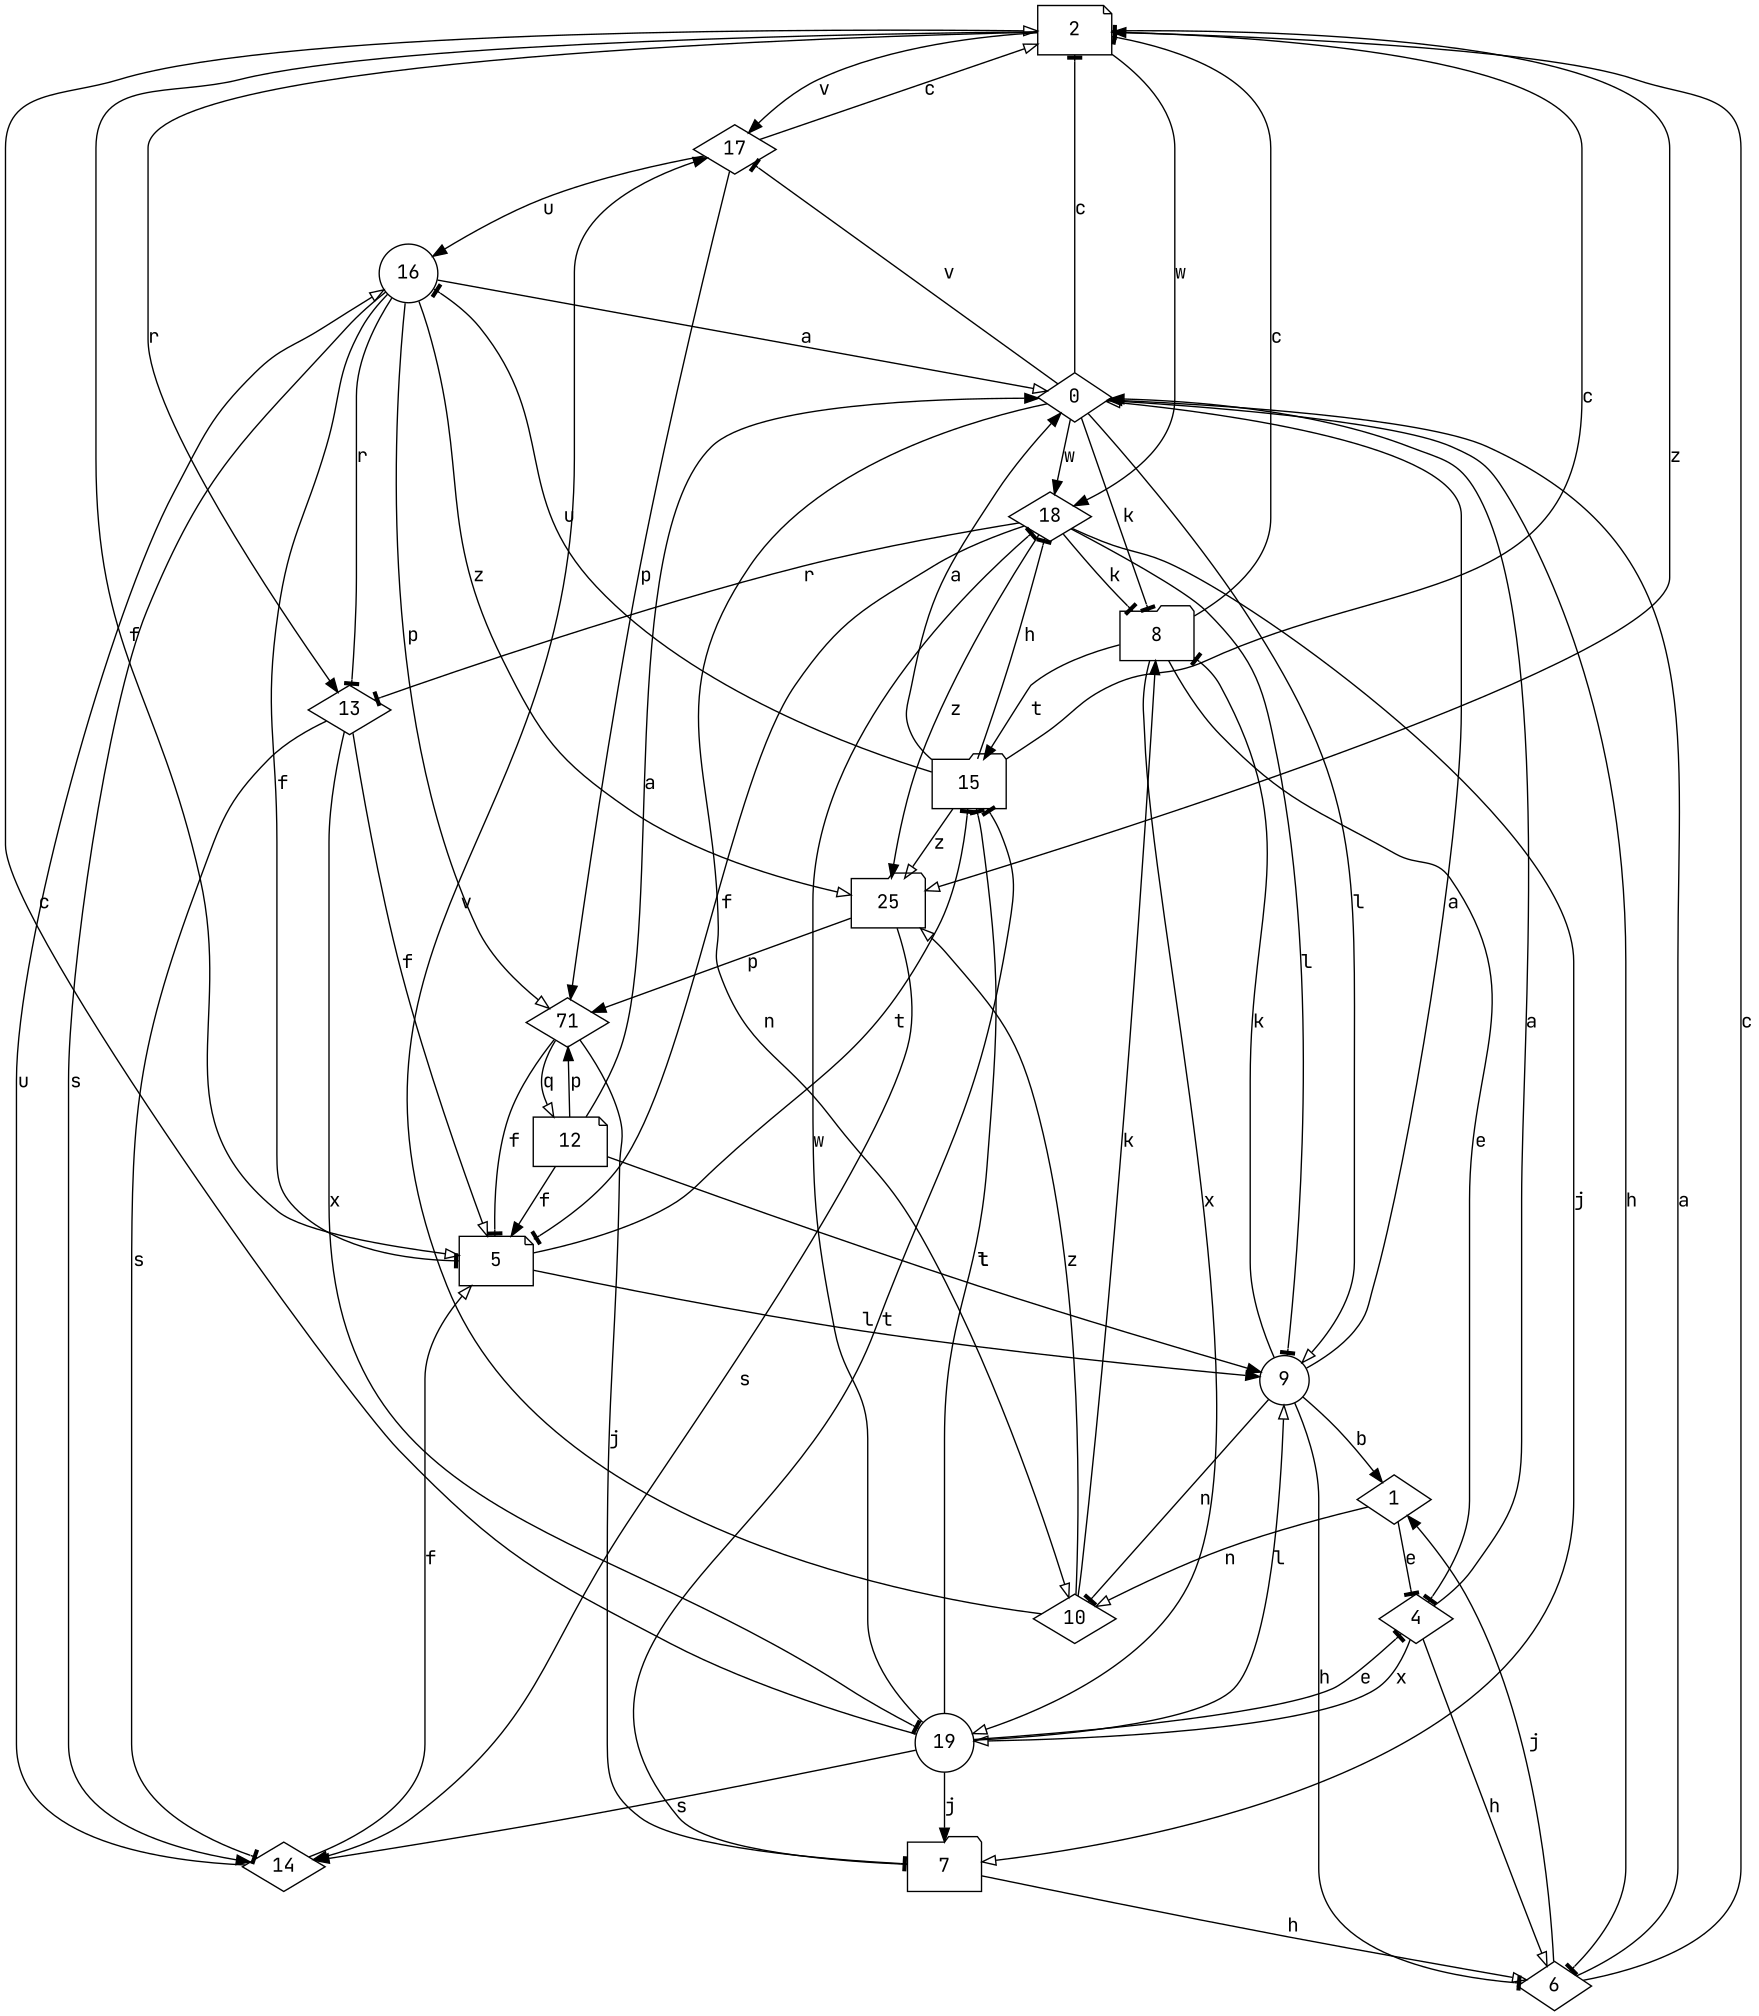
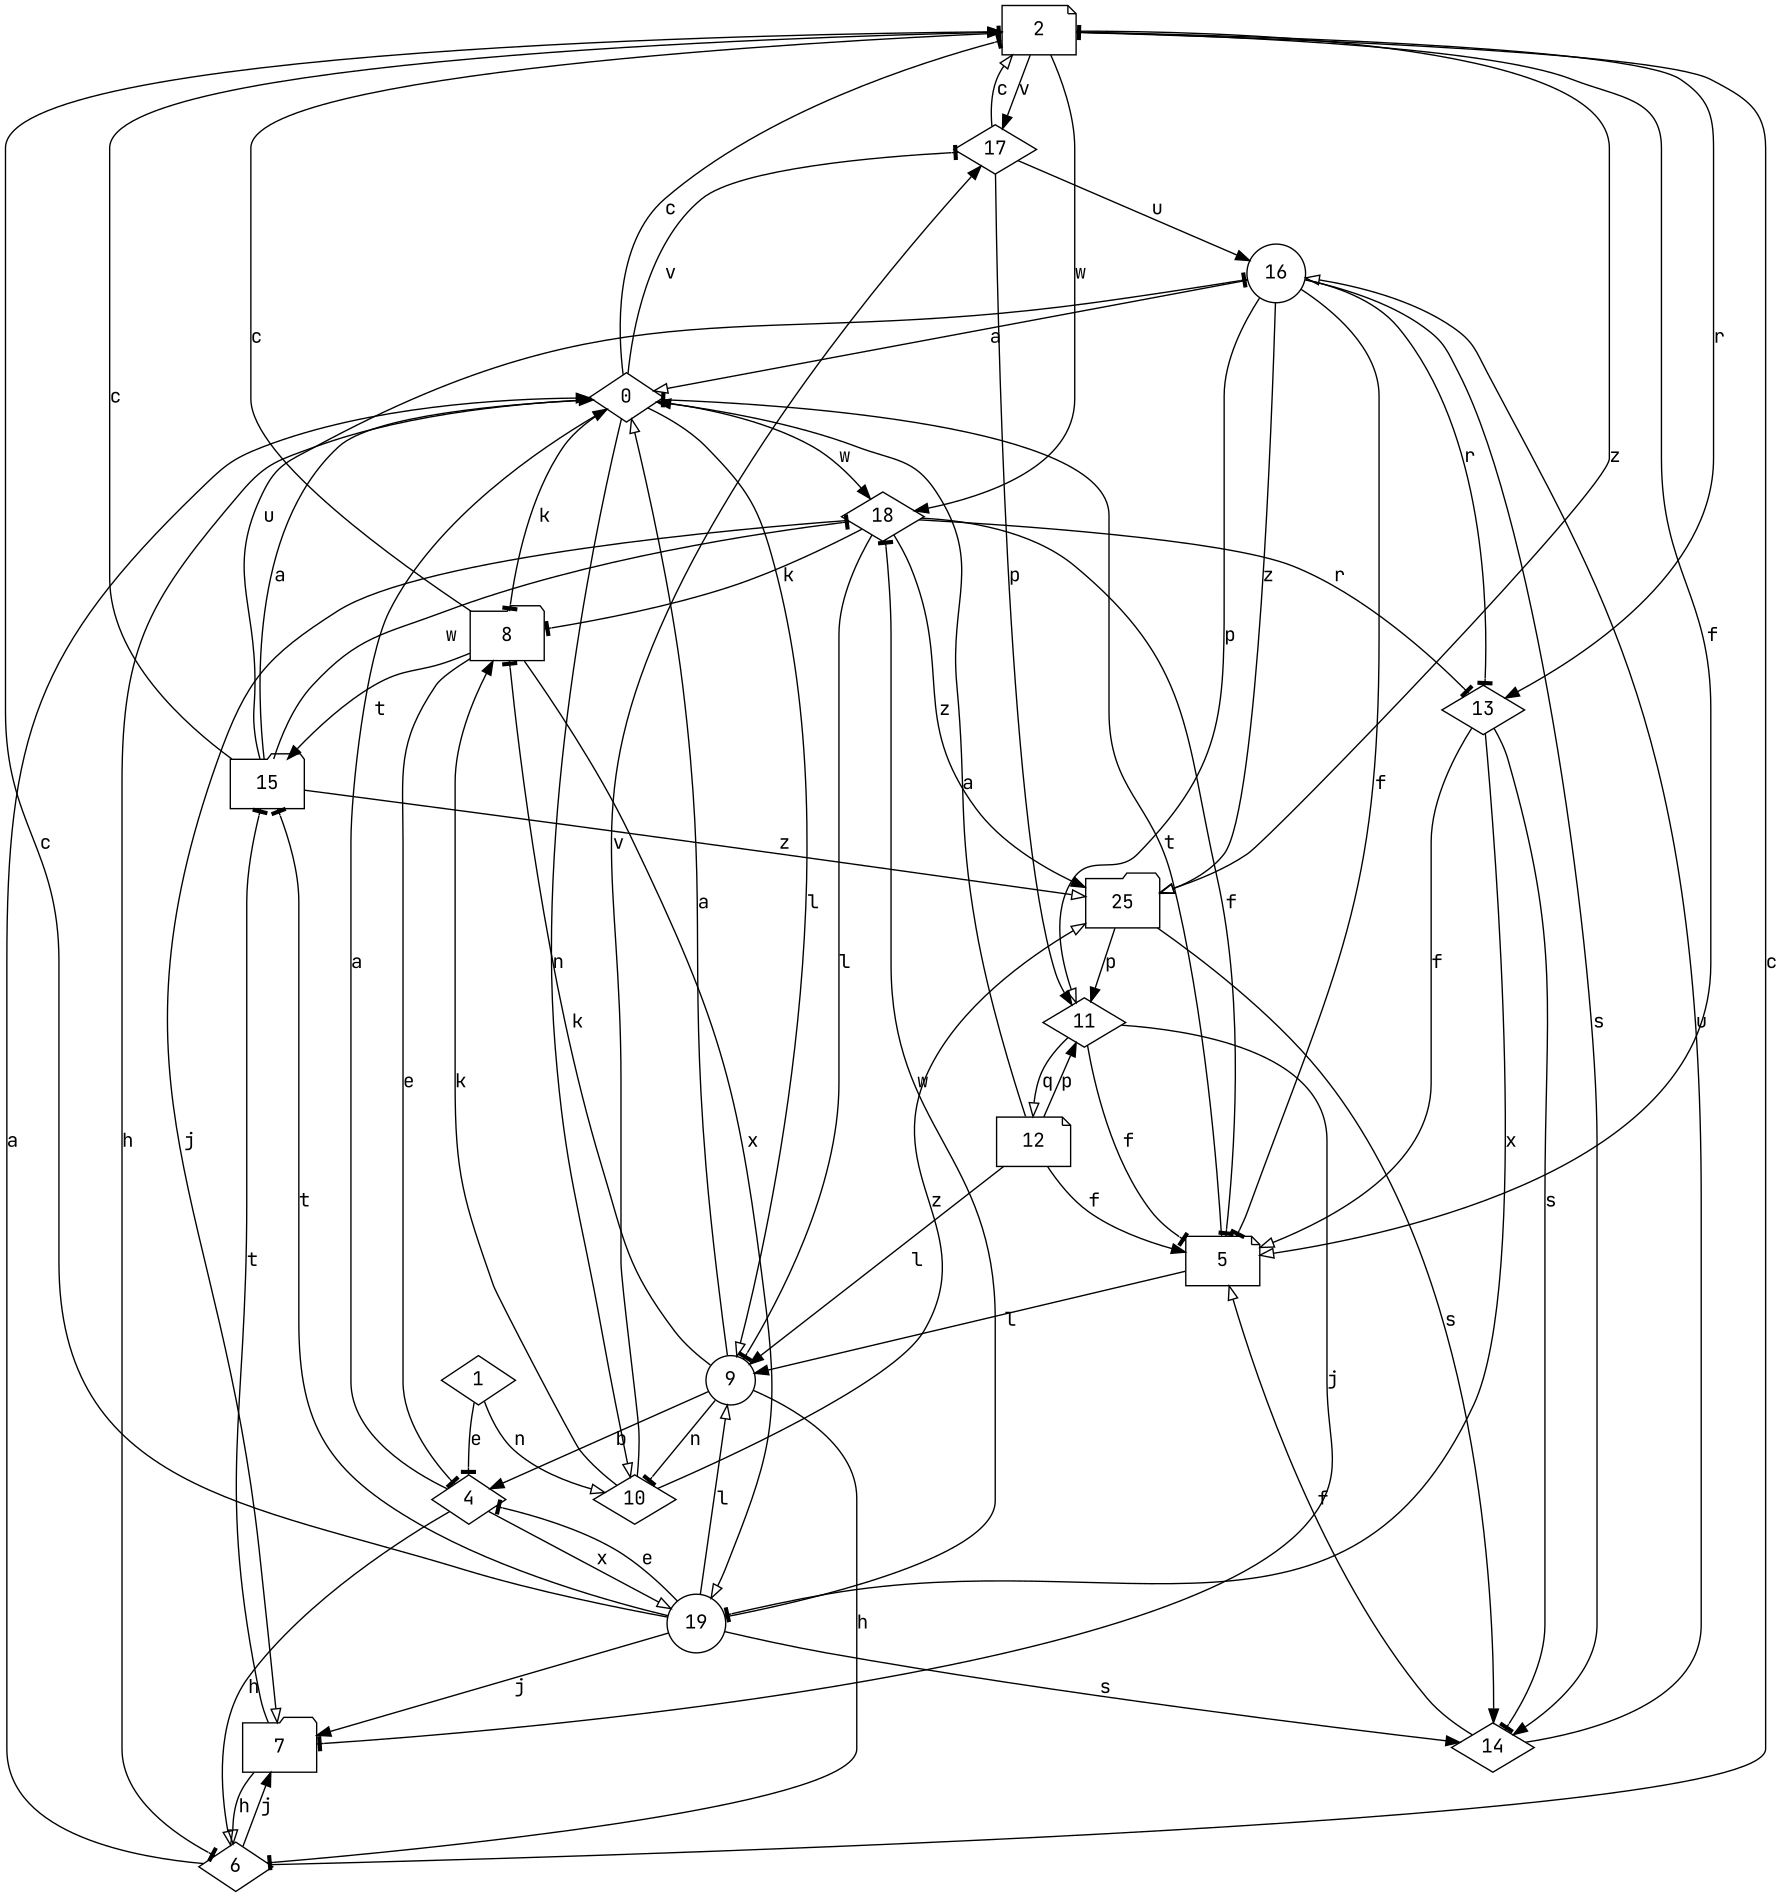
  strict digraph {
    fontname="JetBrains Mono"
    node [fontname="JetBrains Mono" shape=diamond]
    edge [arrowhead=tee fontname="JetBrains Mono"]
    2 [shape=note]
    0
    6
    8 [shape=folder]
    9 [shape=circle]
    10
    17
    18
    5 [shape=note]
    13
    25 [shape=folder]
    7 [shape=folder]
    4
    19 [shape=circle]
    15 [shape=folder]
    1
-   11 [label=71]
+   11
    16 [shape=circle]
    14
    12 [shape=note]
    2 -> 17 [arrowhead=normal label=v]
    2 -> 18 [arrowhead=normal label=w]
    2 -> 5 [arrowhead=onormal label=f]
    2 -> 13 [arrowhead=normal label=r]
    2 -> 25 [arrowhead=onormal label=z]
    0 -> 2 [label=c]
    0 -> 6 [label=h]
    0 -> 8 [label=k]
    0 -> 9 [arrowhead=onormal label=l]
    0 -> 10 [arrowhead=onormal label=n]
    0 -> 17 [label=v]
    0 -> 18 [arrowhead=normal label=w]
    6 -> 2 [label=c]
    6 -> 0 [arrowhead=normal label=a]
-   6 -> 1 [arrowhead=normal label=j]
+   6 -> 7 [arrowhead=normal label=j]
    8 -> 2 [label=c]
    8 -> 4 [label=e]
    8 -> 19 [arrowhead=onormal label=x]
    8 -> 15 [arrowhead=normal label=t]
    9 -> 0 [arrowhead=onormal label=a]
    9 -> 6 [label=h]
    9 -> 8 [label=k]
    9 -> 10 [label=n]
-   9 -> 1 [arrowhead=normal label=b]
+   9 -> 4 [arrowhead=normal label=b]
    10 -> 8 [arrowhead=normal label=k]
    10 -> 17 [arrowhead=normal label=v]
    10 -> 25 [arrowhead=onormal label=z]
    17 -> 2 [arrowhead=onormal label=c]
    17 -> 11 [arrowhead=normal label=p]
    17 -> 16 [arrowhead=normal label=u]
    18 -> 8 [label=k]
    18 -> 9 [label=l]
    18 -> 5 [label=f]
    18 -> 13 [label=r]
    18 -> 25 [arrowhead=normal label=z]
    18 -> 7 [arrowhead=onormal label=j]
    5 -> 9 [arrowhead=normal label=l]
-   5 -> 15 [label=t]
+   5 -> 0 [label=t]
    13 -> 5 [arrowhead=onormal label=f]
    13 -> 19 [label=x]
    13 -> 14 [label=s]
    25 -> 11 [arrowhead=normal label=p]
    25 -> 14 [arrowhead=normal label=s]
    7 -> 6 [arrowhead=onormal label=h]
    7 -> 15 [label=t]
    4 -> 0 [arrowhead=normal label=a]
    4 -> 6 [arrowhead=onormal label=h]
    4 -> 19 [arrowhead=onormal label=x]
    19 -> 2 [arrowhead=onormal label=c]
    19 -> 9 [arrowhead=onormal label=l]
    19 -> 18 [label=w]
    19 -> 7 [arrowhead=normal label=j]
    19 -> 4 [label=e]
    19 -> 15 [label=t]
    19 -> 14 [arrowhead=normal label=s]
    15 -> 2 [arrowhead=normal label=c]
    15 -> 0 [arrowhead=normal label=a]
-   15 -> 18 [label=h]
+   15 -> 18 [label=w]
    15 -> 25 [arrowhead=onormal label=z]
    15 -> 16 [label=u]
    1 -> 10 [arrowhead=onormal label=n]
    1 -> 4 [label=e]
    11 -> 5 [label=f]
    11 -> 7 [label=j]
    11 -> 12 [arrowhead=onormal label=q]
    16 -> 0 [arrowhead=onormal label=a]
    16 -> 5 [label=f]
    16 -> 13 [label=r]
    16 -> 25 [arrowhead=onormal label=z]
    16 -> 11 [arrowhead=onormal label=p]
    16 -> 14 [arrowhead=normal label=s]
    14 -> 5 [arrowhead=onormal label=f]
    14 -> 16 [arrowhead=onormal label=u]
    12 -> 0 [arrowhead=normal label=a]
    12 -> 9 [arrowhead=normal label=l]
    12 -> 5 [arrowhead=normal label=f]
    12 -> 11 [arrowhead=normal label=p]
  }
